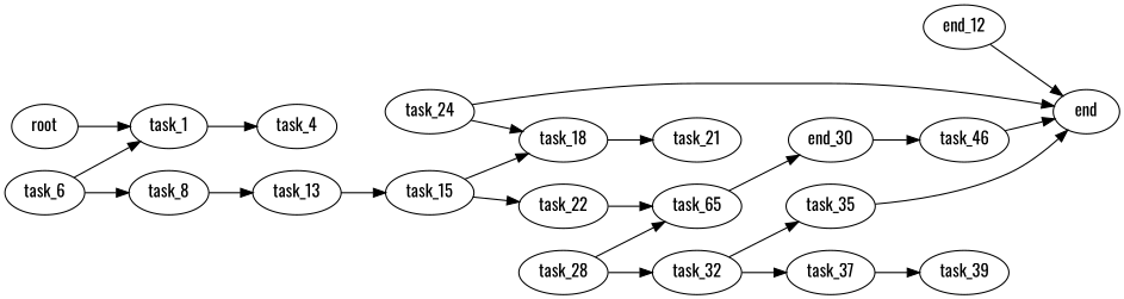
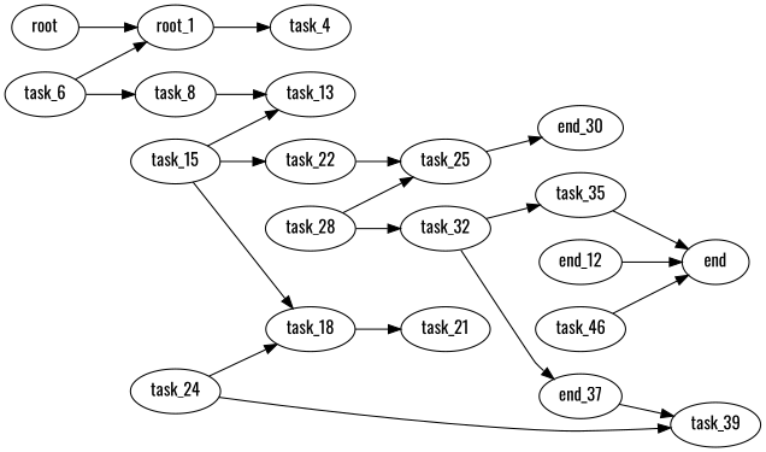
  digraph {
    fontname=Oswald
    rankdir=LR
    node [fontname=Oswald]
    edge [fontname=Oswald]
    root
-   task_1
+   task_1 [label=root_1]
    task_4
    task_6
    task_8
    task_13
    task_15
    n8 [label=end_12]
    end
    task_18
    task_22
    task_21
-   task_25 [label=task_65]
+   task_25
    task_24
    n15 [label=end_30]
    task_28
    task_32
    n18 [label=task_46]
    task_35
-   task_37
+   task_37 [label=end_37]
    task_39
    root -> task_1
    task_1 -> task_4
    task_6 -> task_1
    task_6 -> task_8
    task_8 -> task_13
-   task_13 -> task_15
+   task_15 -> task_13
    task_15 -> task_18
    task_15 -> task_22
    n8 -> end
    task_18 -> task_21
    task_22 -> task_25
    task_25 -> n15
-   task_24 -> end
+   task_24 -> task_39
    task_24 -> task_18
-   n15 -> n18
    task_28 -> task_25
    task_28 -> task_32
    task_32 -> task_35
    task_32 -> task_37
    n18 -> end
    task_35 -> end
    task_37 -> task_39
  }
